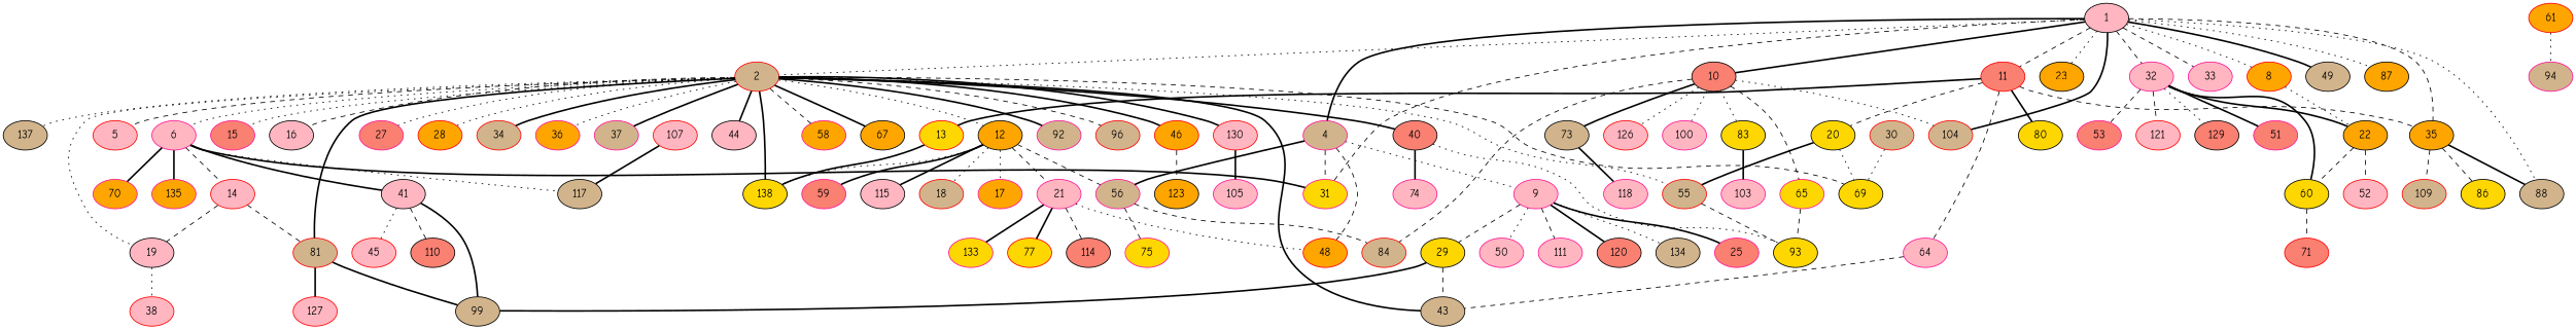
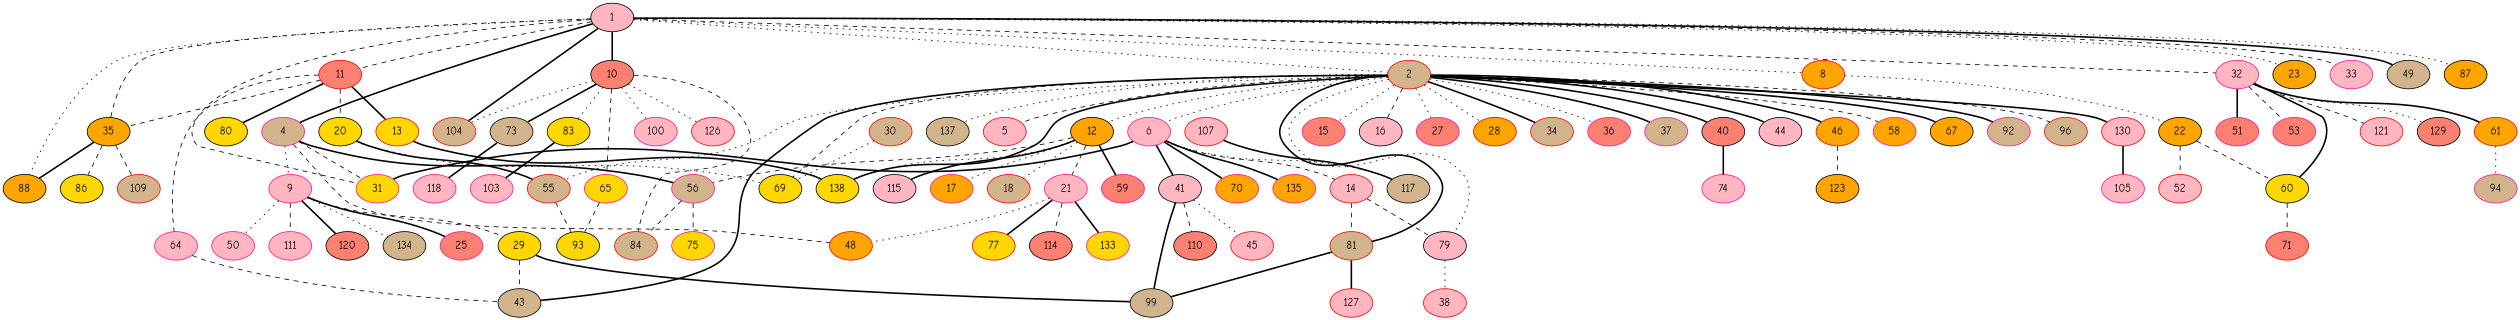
  graph {
    fontname="Comic Neue"
    node [color=black fillcolor=lightpink fontname="Comic Neue" style=filled]
    edge [fontname="Comic Neue" style=bold]
    1 [super="+3"]
    2 [color=red fillcolor=tan super="+119"]
    4 [color=deeppink fillcolor=tan super="+7"]
    8 [color=red fillcolor=orange]
    10 [fillcolor=salmon super="+76"]
    11 [color=red fillcolor=salmon super="+97"]
    23 [fillcolor=orange super="+24"]
    31 [color=deeppink fillcolor=gold]
    32 [color=deeppink super="+101"]
    33 [color=deeppink super="+91"]
    35 [fillcolor=orange super="+72"]
    49 [fillcolor=tan super="+78"]
    87 [fillcolor=orange]
-   88 [fillcolor=tan]
+   88 [fillcolor=orange]
    104 [color=red fillcolor=tan]
    5 [color=red]
    6 [color=deeppink super="+66"]
    12 [fillcolor=orange super="+42"]
    15 [color=deeppink fillcolor=salmon]
    16
-   19 [super="+124"]
+   19 [super="+124" label=79]
    27 [color=deeppink fillcolor=salmon]
    28 [color=red fillcolor=orange]
    34 [color=red fillcolor=tan]
-   36 [color=deeppink fillcolor=orange super="+39"]
+   36 [color=deeppink fillcolor=salmon super="+39"]
    37 [color=deeppink fillcolor=tan]
    40 [fillcolor=salmon super="+64"]
    44
    46 [color=red fillcolor=orange super="+95"]
    55 [color=red fillcolor=tan super="+68"]
    58 [color=deeppink fillcolor=orange]
    n32 [fillcolor=tan label=43 super="+112"]
    67 [fillcolor=orange]
    69 [fillcolor=gold super="+108"]
    81 [color=red fillcolor=tan super="+102"]
    92 [color=deeppink fillcolor=tan]
    96 [color=red fillcolor=tan]
    130 [color=red]
    137 [fillcolor=tan]
    138 [fillcolor=gold]
    9 [color=deeppink super="+47"]
    48 [color=red fillcolor=orange]
    56 [color=deeppink fillcolor=tan super="+57"]
    22 [fillcolor=orange super="+113"]
    65 [color=deeppink fillcolor=gold]
    73 [fillcolor=tan]
    83 [fillcolor=gold super="+128"]
    84 [color=red fillcolor=tan]
    100 [color=deeppink]
    126 [color=red]
    13 [color=red fillcolor=gold super="+26"]
    20 [fillcolor=gold super="+54"]
    n53 [color=deeppink label=64 super="+89"]
    80 [fillcolor=gold]
    60 [fillcolor=gold super="+132"]
    51 [color=deeppink fillcolor=salmon]
    53 [color=deeppink fillcolor=salmon super="+116"]
    61 [color=red fillcolor=orange super="+98"]
    121 [color=red]
    129 [fillcolor=salmon]
    86 [fillcolor=gold]
    109 [color=red fillcolor=tan]
    14 [color=red super="+106"]
    41
    70 [color=deeppink fillcolor=orange]
    135 [color=deeppink fillcolor=orange]
    117 [fillcolor=tan]
    17 [color=deeppink fillcolor=orange super="+131"]
    18 [color=red fillcolor=tan super="+82"]
    21 [color=deeppink super="+43"]
    59 [color=deeppink fillcolor=salmon]
    115
    38 [color=red]
    74 [color=deeppink]
    93 [fillcolor=gold]
    123 [fillcolor=orange]
    99 [fillcolor=tan]
    127 [color=red]
    105 [color=deeppink]
    25 [color=deeppink fillcolor=salmon]
    29 [fillcolor=gold super="+85"]
    50 [color=deeppink]
    111 [color=deeppink super="+136"]
    120 [fillcolor=salmon]
    134 [fillcolor=tan]
    75 [color=deeppink fillcolor=gold]
    45 [color=red]
    110 [fillcolor=salmon]
    107 [color=red]
    52 [color=red super="+79"]
    30 [color=red fillcolor=tan super="+90"]
    118 [color=deeppink super="+122"]
    103 [color=deeppink]
    77 [color=red fillcolor=gold]
    114 [fillcolor=salmon]
    133 [color=deeppink fillcolor=gold]
    71 [color=red fillcolor=salmon]
    94 [color=deeppink fillcolor=tan super="+125"]
    1 -- 2 [style=dotted]
    1 -- 4
    1 -- 8 [style=dotted]
    1 -- 10
    1 -- 11 [style=dashed weight=2]
    1 -- 23 [style=dotted]
    1 -- 31 [style=dashed]
    1 -- 32 [style=dashed]
    1 -- 33 [style=dashed]
    1 -- 35 [style=dashed]
    1 -- 49
    1 -- 87 [style=dotted]
    1 -- 88 [style=dotted]
    1 -- 104
    2 -- 5 [style=dashed]
    2 -- 6 [style=dotted]
    2 -- 12 [style=dotted]
    2 -- 15 [style=dotted]
    2 -- 16 [style=dashed]
    2 -- 19 [style=dotted]
    2 -- 27 [style=dotted]
    2 -- 28 [style=dotted]
    2 -- 34
    2 -- 36 [style=dotted]
    2 -- 37
    2 -- 40
    2 -- 44
    2 -- 46
    2 -- 55 [style=dotted]
    2 -- 58 [style=dashed]
    2 -- n32
    2 -- 67
    2 -- 69 [style=dashed]
    2 -- 81
    2 -- 92
    2 -- 96 [style=dashed]
    2 -- 130
    2 -- 137 [style=dotted]
    2 -- 138
    4 -- 31 [style=dashed]
    4 -- 9 [style=dotted]
    4 -- 48 [style=dashed]
    4 -- 56
    8 -- 22 [style=dotted]
    10 -- 104 [style=dotted]
    10 -- 65 [style=dashed]
    10 -- 73
    10 -- 83 [style=dotted]
    10 -- 84 [style=dashed]
    10 -- 100 [style=dotted]
    10 -- 126 [style=dotted]
    11 -- 35 [style=dashed]
    11 -- 13
    11 -- 20 [style=dashed]
    11 -- n53 [style=dashed]
    11 -- 80
    32 -- 60
    32 -- 51
    32 -- 53 [style=dashed]
-   32 -- 22
+   32 -- 61
    32 -- 121 [style=dashed]
    32 -- 129 [style=dotted]
    35 -- 88
    35 -- 86 [style=dashed]
    35 -- 109 [style=dashed]
    6 -- 31
    6 -- 14 [style=dashed]
    6 -- 41
    6 -- 70
    6 -- 135
    6 -- 117 [style=dotted]
    12 -- 138 [style=dotted]
    12 -- 56 [style=dashed]
    12 -- 17 [style=dotted]
    12 -- 18 [style=dotted]
    12 -- 21 [style=dashed]
    12 -- 59
    12 -- 115
    19 -- 38 [style=dotted]
    40 -- 74
-   40 -- 93 [style=dotted]
    46 -- 123 [style=dashed]
    55 -- 93 [style=dashed]
    81 -- 99
    81 -- 127
    130 -- 105
    9 -- 25
    9 -- 29 [style=dashed]
    9 -- 50 [style=dotted]
    9 -- 111 [style=dashed]
    9 -- 120
    9 -- 134 [style=dotted]
    56 -- 84 [style=dashed]
    56 -- 75 [style=dashed]
    22 -- 60 [style=dashed]
    22 -- 52 [style=dashed]
    65 -- 93 [style=dashed]
    73 -- 118
    83 -- 103
    13 -- 138
    20 -- 55
    20 -- 69 [style=dotted]
    n53 -- n32 [style=dashed]
    60 -- 71 [style=dashed]
    61 -- 94 [style=dotted]
    14 -- 19 [style=dashed]
    14 -- 81 [style=dashed]
    41 -- 99
    41 -- 45 [style=dotted]
    41 -- 110 [style=dashed]
    21 -- 48 [style=dotted]
    21 -- 77
    21 -- 114 [style=dashed]
    21 -- 133
    29 -- n32 [style=dashed]
    29 -- 99
    107 -- 117
    30 -- 69 [style=dotted]
  }
